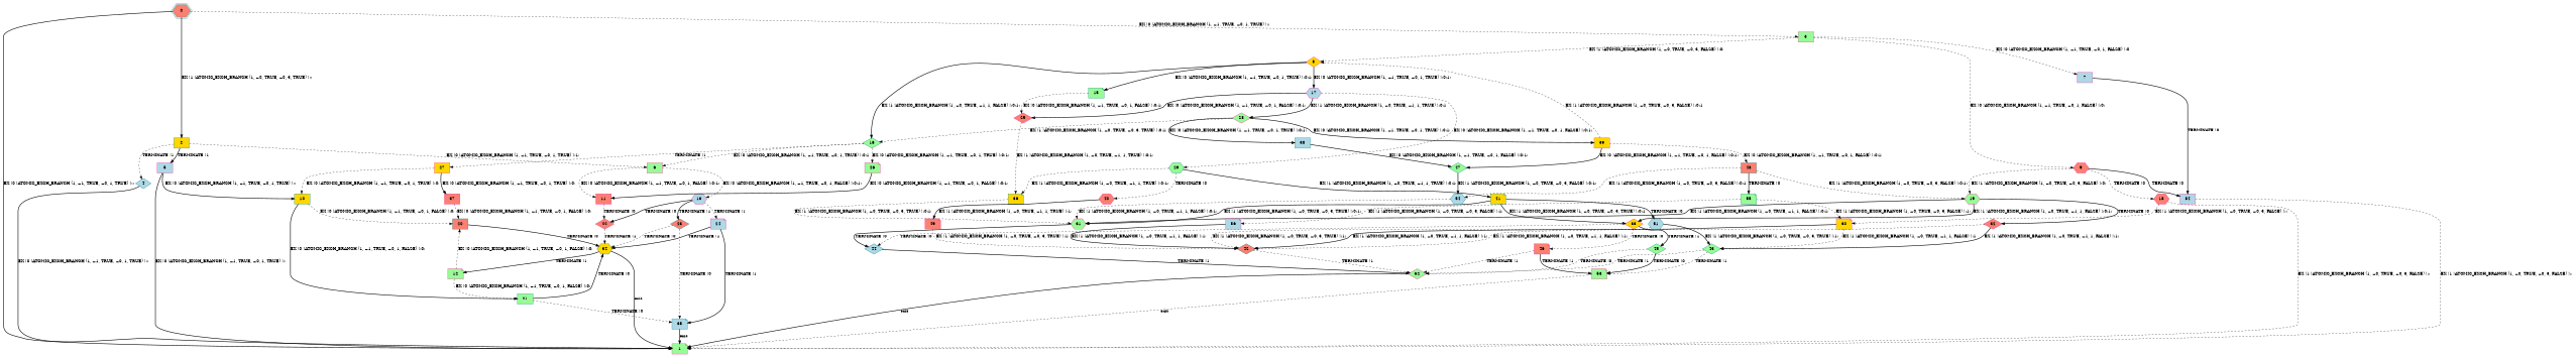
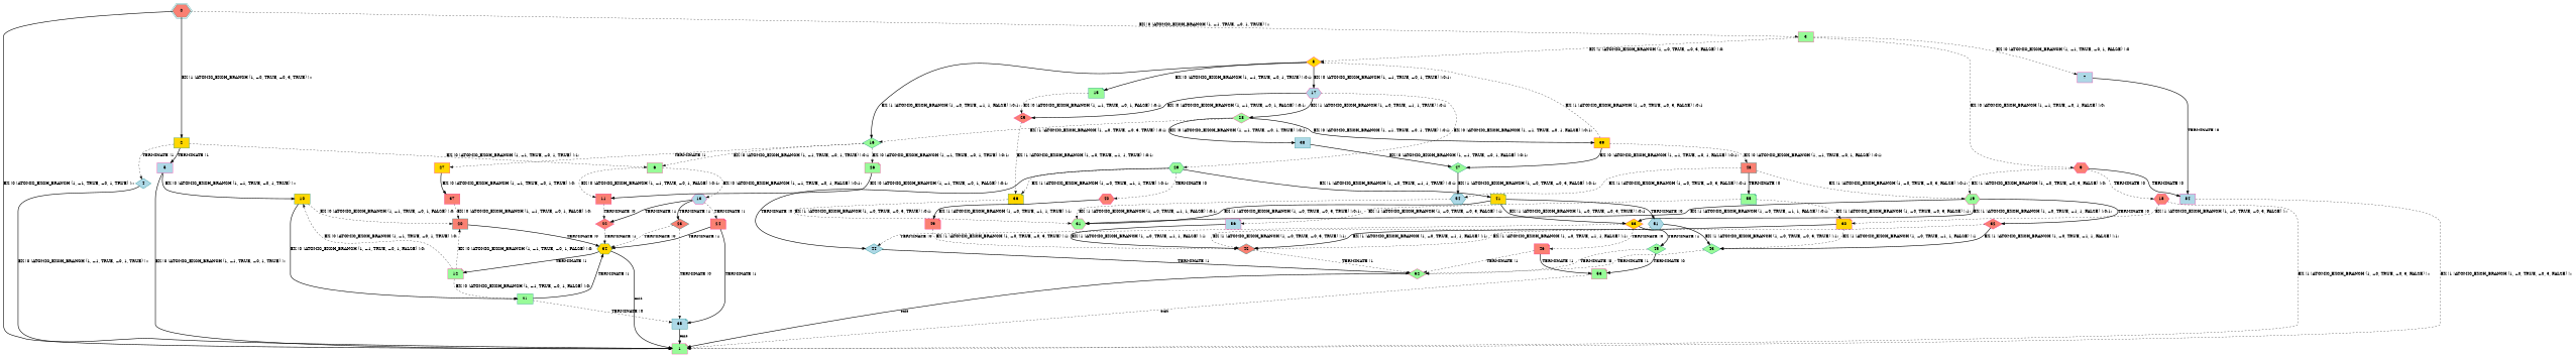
  digraph {
    node [color=deeppink fillcolor=palegreen shape=box style=filled]
    edge [style=dashed]
    0 [color=teal fillcolor=salmon peripheries=2 shape=hexagon]
    1 [shape=note]
    2 [color=teal fillcolor=gold]
    3
    4 [color=teal fillcolor=lightblue shape=diamond]
    5 [fillcolor=lightblue]
    6
    7 [fillcolor=lightblue]
    8 [fillcolor=gold shape=diamond]
    9 [fillcolor=salmon shape=hexagon]
    10 [color=teal fillcolor=gold]
    11 [fillcolor=salmon]
    13 [fillcolor=lightblue shape=hexagon]
    n14 [fillcolor=lightblue label=84]
    15 [color=teal shape=note]
    16 [color=teal shape=diamond]
    17 [fillcolor=lightblue shape=hexagon]
    18 [fillcolor=salmon shape=hexagon]
    19 [shape=hexagon]
    20 [color=teal fillcolor=salmon]
    21 [color=teal]
    22 [fillcolor=salmon shape=diamond]
    12 [shape=note]
    23 [color=teal fillcolor=salmon shape=diamond]
-   24 [fillcolor=lightblue shape=note]
+   24 [fillcolor=salmon shape=note]
    25 [fillcolor=salmon shape=diamond]
    26 [shape=note]
    27 [fillcolor=gold]
    28 [shape=diamond]
    29 [color=teal shape=hexagon]
    30 [fillcolor=gold shape=note]
    31 [shape=hexagon]
    32 [fillcolor=salmon shape=diamond]
    33 [fillcolor=gold shape=diamond]
    34 [color=teal fillcolor=gold shape=hexagon]
    35 [color=teal fillcolor=lightblue shape=note]
    36 [color=teal fillcolor=gold shape=note]
    37 [fillcolor=salmon]
    38 [color=teal fillcolor=lightblue]
    39 [fillcolor=gold]
    40 [fillcolor=salmon shape=hexagon]
    41 [color=teal fillcolor=gold shape=note]
    42 [color=teal fillcolor=salmon shape=diamond]
    43 [color=teal shape=diamond]
    44 [color=teal fillcolor=lightblue shape=diamond]
    45 [color=teal shape=diamond]
    46 [fillcolor=salmon shape=note]
    47 [color=teal shape=diamond]
    48 [color=teal fillcolor=salmon]
    49 [fillcolor=salmon shape=note]
    51 [color=teal fillcolor=lightblue shape=hexagon]
    52 [shape=diamond]
    53 [shape=note]
    54 [color=teal fillcolor=lightblue shape=hexagon]
    55 [color=teal shape=note]
    56 [fillcolor=lightblue shape=note]
    0 -> 1 [label="EX !0 !ATOMIC_EXCH_BRANCH (1, +1, TRUE, +0, 1, TRUE) !::" style=bold]
    0 -> 2 [label="EX !1 !ATOMIC_EXCH_BRANCH (1, +0, TRUE, +0, 3, TRUE) !::" style=bold]
    0 -> 3 [label="EX !0 !ATOMIC_EXCH_BRANCH (1, +1, TRUE, +0, 1, TRUE) !::"]
    2 -> 4 [label="TERMINATE !1"]
    2 -> 5 [label="TERMINATE !1" style=bold]
    2 -> 6 [label="EX !0 !ATOMIC_EXCH_BRANCH (1, +1, TRUE, +0, 1, TRUE) !:1:"]
    3 -> 7 [label="EX !0 !ATOMIC_EXCH_BRANCH (1, +1, TRUE, +0, 1, FALSE) !:0:"]
    3 -> 8 [label="EX !1 !ATOMIC_EXCH_BRANCH (1, +0, TRUE, +0, 3, FALSE) !:0:"]
    3 -> 9 [label="EX !0 !ATOMIC_EXCH_BRANCH (1, +1, TRUE, +0, 1, FALSE) !:0:"]
    4 -> 1 [label="EX !0 !ATOMIC_EXCH_BRANCH (1, +1, TRUE, +0, 1, TRUE) !::" style=bold]
    5 -> 1 [label="EX !0 !ATOMIC_EXCH_BRANCH (1, +1, TRUE, +0, 1, TRUE) !::" style=bold]
    5 -> 10 [label="EX !0 !ATOMIC_EXCH_BRANCH (1, +1, TRUE, +0, 1, TRUE) !::" style=bold]
    6 -> 11 [label="EX !0 !ATOMIC_EXCH_BRANCH (1, +1, TRUE, +0, 1, FALSE) !:0:1:"]
    6 -> 13 [label="EX !0 !ATOMIC_EXCH_BRANCH (1, +1, TRUE, +0, 1, FALSE) !:0:1:"]
    7 -> n14 [label="TERMINATE !0" style=bold]
    8 -> 15 [label="EX !0 !ATOMIC_EXCH_BRANCH (1, +1, TRUE, +0, 1, TRUE) !:0:1:" style=bold]
    8 -> 16 [label="EX !1 !ATOMIC_EXCH_BRANCH (1, +0, TRUE, +1, 1, FALSE) !:0:1:" style=bold]
    8 -> 17 [label="EX !0 !ATOMIC_EXCH_BRANCH (1, +1, TRUE, +0, 1, TRUE) !:0:1:" style=bold]
    9 -> n14 [label="TERMINATE !0" style=bold]
    9 -> 18 [label="TERMINATE !0"]
    9 -> 19 [label="EX !1 !ATOMIC_EXCH_BRANCH (1, +0, TRUE, +0, 3, FALSE) !:0:"]
    10 -> 20 [label="EX !0 !ATOMIC_EXCH_BRANCH (1, +1, TRUE, +0, 1, FALSE) !:0:"]
    10 -> 21 [label="EX !0 !ATOMIC_EXCH_BRANCH (1, +1, TRUE, +0, 1, FALSE) !:0:" style=bold]
    11 -> 22 [label="TERMINATE !0"]
-   13 -> 22 [label="TERMINATE !0" style=bold]
+   13 -> 22 [label="TERMINATE !1" style=bold]
    13 -> 23 [label="TERMINATE !1" style=bold]
    13 -> 24 [label="TERMINATE !1"]
    n14 -> 1 [label="EX !1 !ATOMIC_EXCH_BRANCH (1, +0, TRUE, +0, 3, FALSE) !::"]
    15 -> 25 [label="EX !0 !ATOMIC_EXCH_BRANCH (1, +1, TRUE, +0, 1, FALSE) !:0:1:"]
    16 -> 6 [label="EX !0 !ATOMIC_EXCH_BRANCH (1, +1, TRUE, +0, 1, TRUE) !:0:1:"]
    16 -> 26 [label="EX !0 !ATOMIC_EXCH_BRANCH (1, +1, TRUE, +0, 1, TRUE) !:0:1:"]
    16 -> 27 [label="TERMINATE !1"]
    17 -> 25 [label="EX !0 !ATOMIC_EXCH_BRANCH (1, +1, TRUE, +0, 1, FALSE) !:0:1:" style=bold]
    17 -> 28 [label="EX !1 !ATOMIC_EXCH_BRANCH (1, +0, TRUE, +1, 1, TRUE) !:0:1:" style=bold]
    17 -> 29 [label="EX !0 !ATOMIC_EXCH_BRANCH (1, +1, TRUE, +0, 1, FALSE) !:0:1:"]
    18 -> 1 [label="EX !1 !ATOMIC_EXCH_BRANCH (1, +0, TRUE, +0, 3, FALSE) !::"]
    18 -> 30 [label="EX !1 !ATOMIC_EXCH_BRANCH (1, +0, TRUE, +0, 3, FALSE) !::"]
    19 -> 31 [label="EX !1 !ATOMIC_EXCH_BRANCH (1, +0, TRUE, +1, 1, FALSE) !:0:1:" style=bold]
    19 -> 32 [label="TERMINATE !0" style=bold]
    19 -> 33 [label="EX !1 !ATOMIC_EXCH_BRANCH (1, +0, TRUE, +1, 1, FALSE) !:0:1:" style=bold]
    20 -> 34 [label="TERMINATE !0" style=bold]
-   21 -> 34 [label="TERMINATE !0" style=bold]
+   21 -> 34 [label="TERMINATE !1" style=bold]
    21 -> 35 [label="TERMINATE !0"]
    22 -> 34 [label="TERMINATE !1"]
    12 -> 20 [label="EX !0 !ATOMIC_EXCH_BRANCH (1, +1, TRUE, +0, 1, FALSE) !:0:"]
    12 -> 21 [label="EX !0 !ATOMIC_EXCH_BRANCH (1, +1, TRUE, +0, 1, FALSE) !:0:"]
    23 -> 34 [label="TERMINATE !0"]
    23 -> 35 [label="TERMINATE !0"]
    24 -> 34 [label="TERMINATE !1" style=bold]
    24 -> 35 [label="TERMINATE !1" style=bold]
    25 -> 36 [label="EX !1 !ATOMIC_EXCH_BRANCH (1, +0, TRUE, +1, 1, TRUE) !:0:1:"]
    26 -> 11 [label="EX !0 !ATOMIC_EXCH_BRANCH (1, +1, TRUE, +0, 1, FALSE) !:0:1:" style=bold]
-   27 -> 10 [label="EX !0 !ATOMIC_EXCH_BRANCH (1, +1, TRUE, +0, 1, TRUE) !:0:"]
+   12 -> 10 [label="EX !0 !ATOMIC_EXCH_BRANCH (1, +1, TRUE, +0, 1, TRUE) !:0:"]
    27 -> 37 [label="EX !0 !ATOMIC_EXCH_BRANCH (1, +1, TRUE, +0, 1, TRUE) !:0:" style=bold]
    28 -> 16 [label="EX !1 !ATOMIC_EXCH_BRANCH (1, +0, TRUE, +0, 3, TRUE) !:0:1:"]
    28 -> 38 [label="EX !0 !ATOMIC_EXCH_BRANCH (1, +1, TRUE, +0, 1, TRUE) !:0:1:" style=bold]
    28 -> 39 [label="EX !0 !ATOMIC_EXCH_BRANCH (1, +1, TRUE, +0, 1, TRUE) !:0:1:" style=bold]
    29 -> 36 [label="EX !1 !ATOMIC_EXCH_BRANCH (1, +0, TRUE, +1, 1, TRUE) !:0:1:"]
    29 -> 40 [label="TERMINATE !0"]
    29 -> 41 [label="EX !1 !ATOMIC_EXCH_BRANCH (1, +0, TRUE, +1, 1, TRUE) !:0:1:" style=bold]
    30 -> 42 [label="EX !1 !ATOMIC_EXCH_BRANCH (1, +0, TRUE, +1, 1, FALSE) !:1:" style=bold]
    30 -> 43 [label="EX !1 !ATOMIC_EXCH_BRANCH (1, +0, TRUE, +1, 1, FALSE) !:1:"]
-   31 -> 44 [label="TERMINATE !0" style=bold]
+   29 -> 44 [label="TERMINATE !0" style=bold]
    32 -> 42 [label="EX !1 !ATOMIC_EXCH_BRANCH (1, +0, TRUE, +1, 1, FALSE) !:1:"]
    32 -> 43 [label="EX !1 !ATOMIC_EXCH_BRANCH (1, +0, TRUE, +1, 1, FALSE) !:1:" style=bold]
    33 -> 44 [label="TERMINATE !0"]
    33 -> 45 [label="TERMINATE !1" style=bold]
    33 -> 46 [label="TERMINATE !0"]
    34 -> 1 [label=exit style=bold]
    34 -> 12 [label="TERMINATE !1" style=bold]
    35 -> 1 [label=exit style=bold]
    36 -> 31 [label="EX !1 !ATOMIC_EXCH_BRANCH (1, +0, TRUE, +0, 3, TRUE) !:0:1:"]
    37 -> 20 [label="EX !0 !ATOMIC_EXCH_BRANCH (1, +1, TRUE, +0, 1, FALSE) !:0:"]
    38 -> 47 [label="EX !0 !ATOMIC_EXCH_BRANCH (1, +1, TRUE, +0, 1, FALSE) !:0:1:" style=bold]
    39 -> 8 [label="EX !1 !ATOMIC_EXCH_BRANCH (1, +0, TRUE, +0, 3, FALSE) !:0:1:"]
    39 -> 47 [label="EX !0 !ATOMIC_EXCH_BRANCH (1, +1, TRUE, +0, 1, FALSE) !:0:1:" style=bold]
    39 -> 48 [label="EX !0 !ATOMIC_EXCH_BRANCH (1, +1, TRUE, +0, 1, FALSE) !:0:1:"]
    40 -> 49 [label="EX !1 !ATOMIC_EXCH_BRANCH (1, +0, TRUE, +1, 1, TRUE) !:1:" style=bold]
    41 -> 31 [label="EX !1 !ATOMIC_EXCH_BRANCH (1, +0, TRUE, +0, 3, TRUE) !:0:1:" style=bold]
    41 -> 33 [label="EX !1 !ATOMIC_EXCH_BRANCH (1, +0, TRUE, +0, 3, TRUE) !:0:1:" style=bold]
    41 -> 51 [label="TERMINATE !0" style=bold]
    42 -> 52 [label="TERMINATE !1"]
    43 -> 52 [label="TERMINATE !1"]
-   43 -> 53 [label="TERMINATE !1"]
    44 -> 52 [label="TERMINATE !1" style=bold]
    45 -> 52 [label="TERMINATE !0"]
    45 -> 53 [label="TERMINATE !0" style=bold]
    46 -> 52 [label="TERMINATE !1"]
    46 -> 53 [label="TERMINATE !1" style=bold]
    47 -> 54 [label="EX !1 !ATOMIC_EXCH_BRANCH (1, +0, TRUE, +0, 3, FALSE) !:0:1:" style=bold]
    48 -> 19 [label="EX !1 !ATOMIC_EXCH_BRANCH (1, +0, TRUE, +0, 3, FALSE) !:0:1:"]
    48 -> 54 [label="EX !1 !ATOMIC_EXCH_BRANCH (1, +0, TRUE, +0, 3, FALSE) !:0:1:"]
    48 -> 55 [label="TERMINATE !0" style=bold]
    49 -> 42 [label="EX !1 !ATOMIC_EXCH_BRANCH (1, +0, TRUE, +0, 3, TRUE) !:1:"]
    51 -> 42 [label="EX !1 !ATOMIC_EXCH_BRANCH (1, +0, TRUE, +0, 3, TRUE) !:1:"]
    51 -> 43 [label="EX !1 !ATOMIC_EXCH_BRANCH (1, +0, TRUE, +0, 3, TRUE) !:1:" style=bold]
    52 -> 1 [label=exit style=bold]
    53 -> 1 [label=exit]
    54 -> 31 [label="EX !1 !ATOMIC_EXCH_BRANCH (1, +0, TRUE, +1, 1, FALSE) !:0:1:"]
    55 -> 30 [label="EX !1 !ATOMIC_EXCH_BRANCH (1, +0, TRUE, +0, 3, FALSE) !:1:"]
    55 -> 56 [label="EX !1 !ATOMIC_EXCH_BRANCH (1, +0, TRUE, +0, 3, FALSE) !:1:"]
    56 -> 42 [label="EX !1 !ATOMIC_EXCH_BRANCH (1, +0, TRUE, +1, 1, FALSE) !:1:" style=bold]
  }
